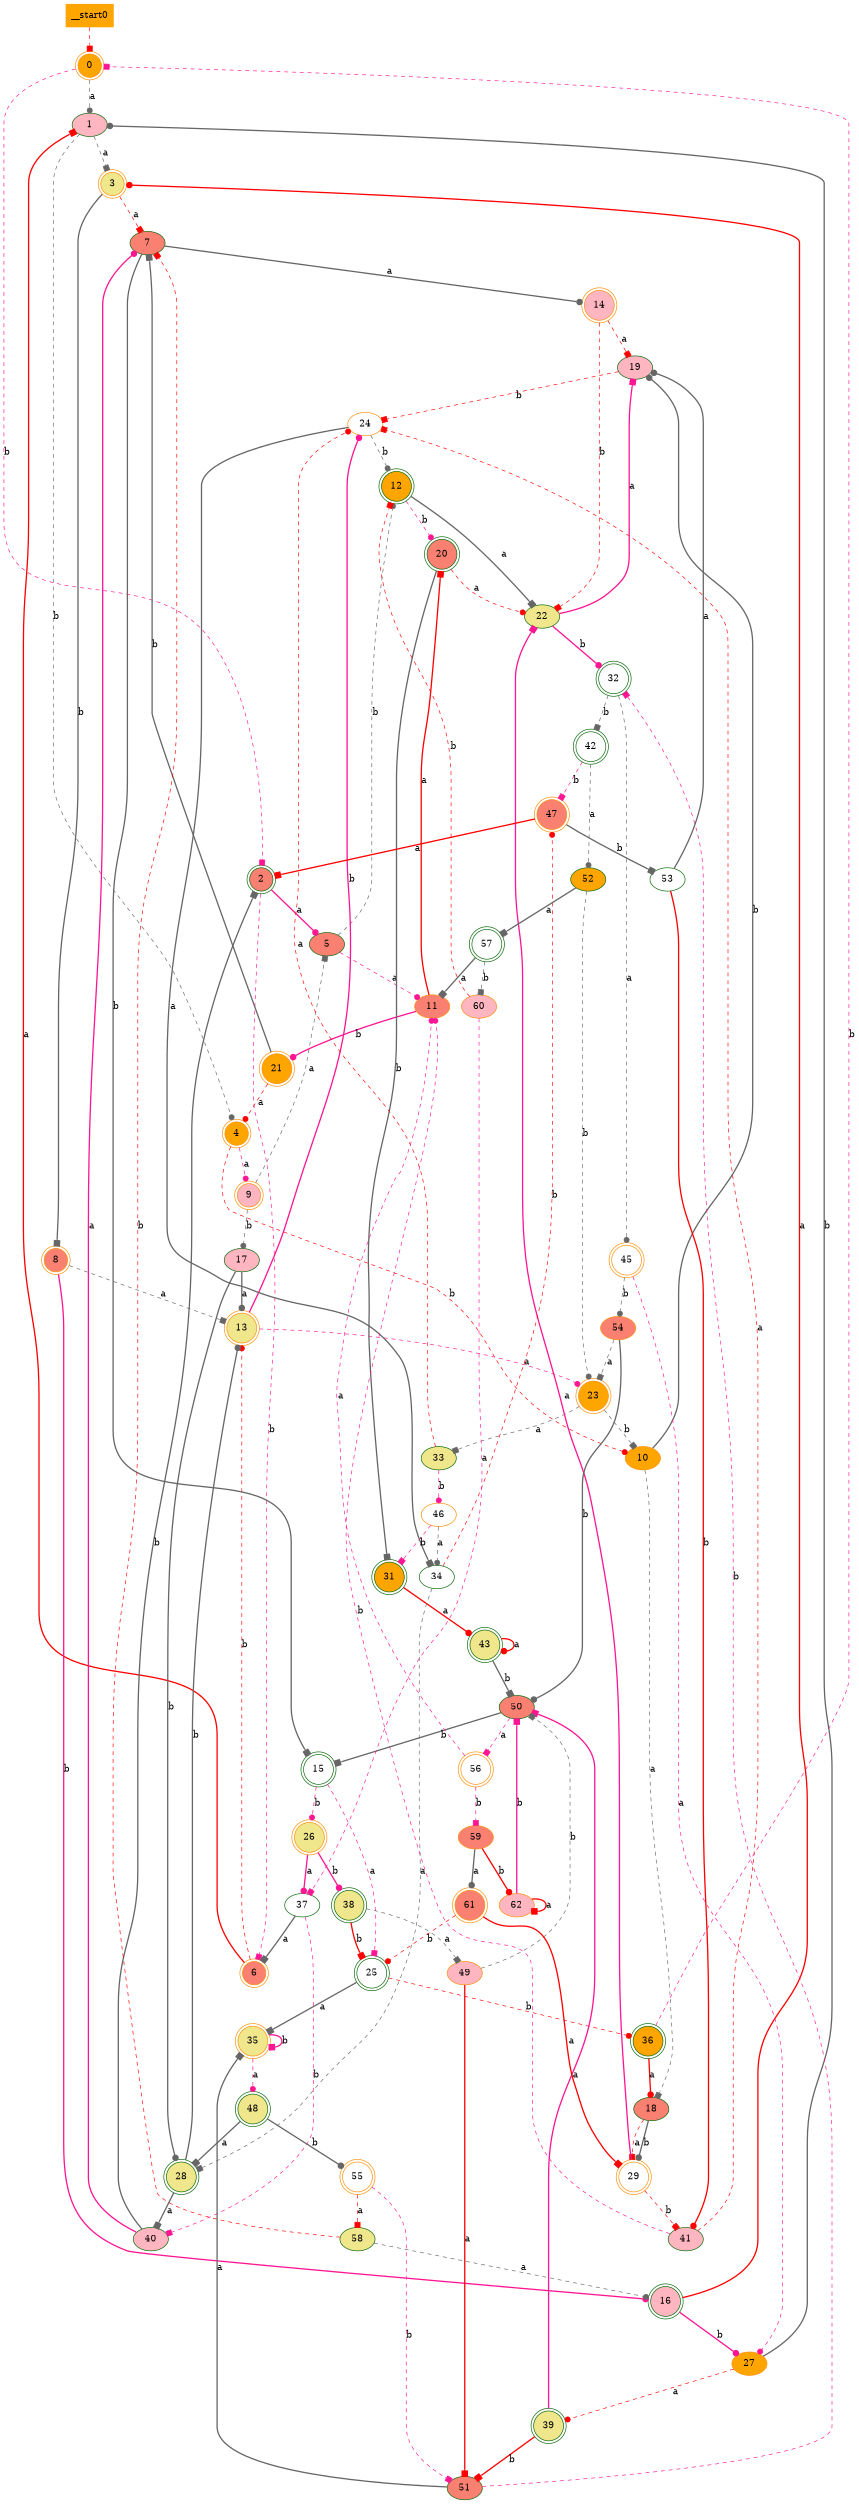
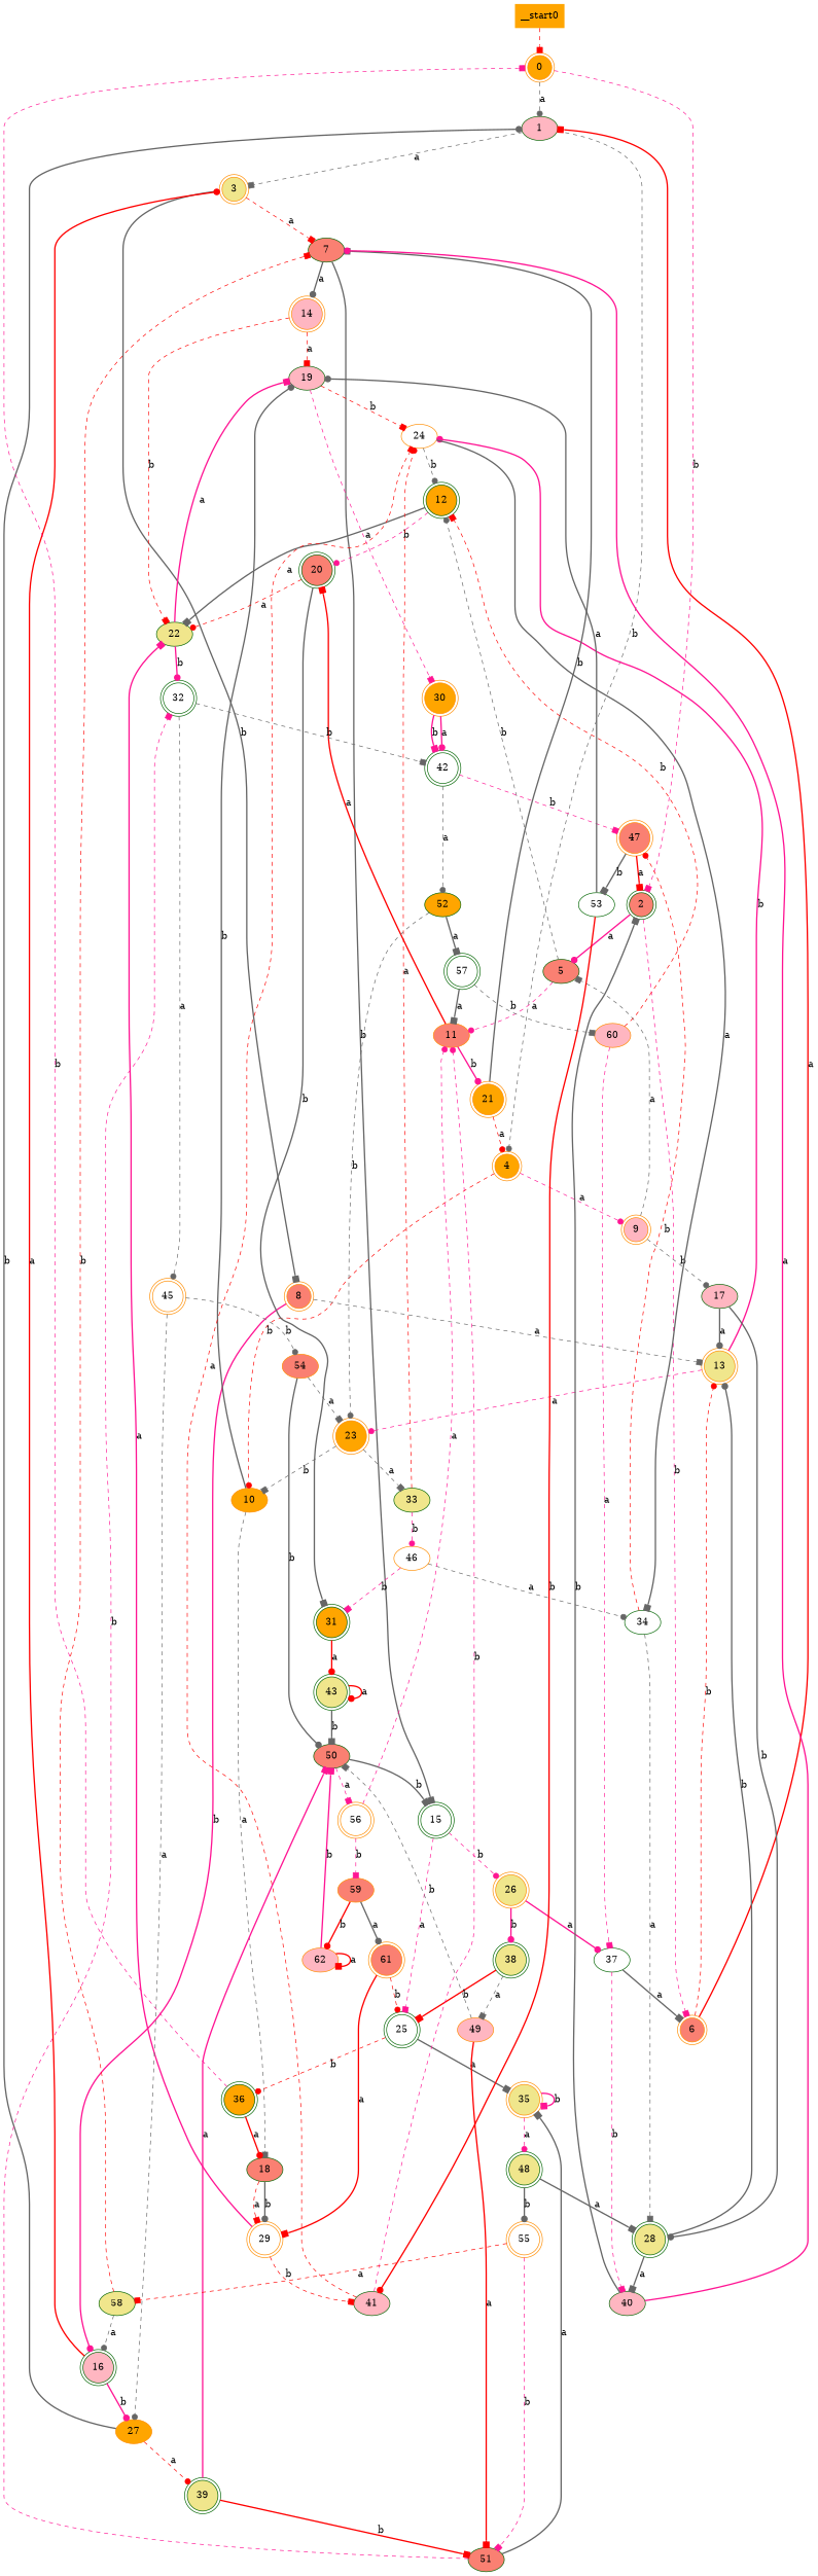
  digraph {
    node [color=darkgreen fillcolor=salmon shape=doublecircle style=filled]
    edge [arrowhead=box color=gray40 style=dashed]
    __start0 [fillcolor=orange shape=none]
    0 [color=darkorange fillcolor=orange]
    1 [fillcolor=lightpink shape=""]
    2
    3 [color=darkorange fillcolor=khaki]
    4 [color=darkorange fillcolor=orange]
    5 [shape=""]
    6 [color=darkorange]
    7 [shape=""]
    8 [color=darkorange]
    9 [color=darkorange fillcolor=lightpink]
    10 [color=darkorange fillcolor=orange shape=""]
    11 [color=darkorange shape=""]
    12 [fillcolor=orange]
    13 [color=darkorange fillcolor=khaki]
    14 [color=darkorange fillcolor=lightpink]
    15 [fillcolor=white]
    16 [fillcolor=lightpink]
    17 [fillcolor=lightpink shape=""]
    18 [shape=""]
    19 [fillcolor=lightpink shape=""]
    20
    21 [color=darkorange fillcolor=orange]
    22 [fillcolor=khaki shape=""]
    23 [color=darkorange fillcolor=orange]
    24 [color=darkorange fillcolor=white shape=""]
    25 [fillcolor=white]
    26 [color=darkorange fillcolor=khaki]
    27 [color=darkorange fillcolor=orange shape=""]
    28 [fillcolor=khaki]
    29 [color=darkorange fillcolor=white]
+   30 [color=darkorange fillcolor=orange]
    31 [fillcolor=orange]
    32 [fillcolor=white]
    33 [fillcolor=khaki shape=""]
    34 [fillcolor=white shape=""]
    35 [color=darkorange fillcolor=khaki]
    36 [fillcolor=orange]
    37 [fillcolor=white shape=""]
    38 [fillcolor=khaki]
    39 [fillcolor=khaki]
    40 [fillcolor=lightpink shape=""]
    41 [fillcolor=lightpink shape=""]
    42 [fillcolor=white]
    43 [fillcolor=khaki]
    45 [color=darkorange fillcolor=white]
    46 [color=darkorange fillcolor=white shape=""]
    47 [color=darkorange]
    48 [fillcolor=khaki]
    49 [color=darkorange fillcolor=lightpink shape=""]
    50 [shape=""]
    51 [shape=""]
    52 [fillcolor=orange shape=""]
    54 [color=darkorange shape=""]
    53 [fillcolor=white shape=""]
    55 [color=darkorange fillcolor=white]
    56 [color=darkorange fillcolor=white]
    57 [fillcolor=white]
    58 [fillcolor=khaki shape=""]
    59 [color=darkorange shape=""]
    60 [color=darkorange fillcolor=lightpink shape=""]
    61 [color=darkorange]
    62 [color=darkorange fillcolor=lightpink shape=""]
    __start0 -> 0 [color=red]
    0 -> 1 [arrowhead=dot label=a]
    0 -> 2 [color=deeppink label=b]
    1 -> 3 [label=a]
    1 -> 4 [arrowhead=dot label=b]
    2 -> 5 [arrowhead=dot color=deeppink label=a style=bold]
    2 -> 6 [color=deeppink label=b]
    3 -> 7 [color=red label=a]
    3 -> 8 [label=b style=bold]
    4 -> 9 [arrowhead=dot color=deeppink label=a]
    4 -> 10 [arrowhead=dot color=red label=b]
    5 -> 11 [arrowhead=dot color=deeppink label=a]
    5 -> 12 [arrowhead=dot label=b]
    6 -> 1 [color=red label=a style=bold]
    6 -> 13 [arrowhead=dot color=red label=b]
    7 -> 14 [arrowhead=dot label=a style=bold]
    7 -> 15 [label=b style=bold]
    8 -> 13 [label=a]
    8 -> 16 [arrowhead=dot color=deeppink label=b style=bold]
    9 -> 5 [label=a]
    9 -> 17 [arrowhead=dot label=b]
    10 -> 18 [label=a]
    10 -> 19 [arrowhead=dot label=b style=bold]
    11 -> 20 [color=red label=a style=bold]
    11 -> 21 [arrowhead=dot color=deeppink label=b style=bold]
    12 -> 20 [arrowhead=dot color=deeppink label=b]
    12 -> 22 [label=a style=bold]
    13 -> 23 [arrowhead=dot color=deeppink label=a]
    13 -> 24 [arrowhead=dot color=deeppink label=b style=bold]
    14 -> 19 [color=red label=a]
    14 -> 22 [color=red label=b]
    15 -> 25 [color=deeppink label=a]
    15 -> 26 [arrowhead=dot color=deeppink label=b]
    16 -> 3 [arrowhead=dot color=red label=a style=bold]
    16 -> 27 [arrowhead=dot color=deeppink label=b style=bold]
    17 -> 13 [arrowhead=dot label=a style=bold]
    17 -> 28 [arrowhead=dot label=b style=bold]
    18 -> 29 [color=red label=a]
    18 -> 29 [arrowhead=dot label=b style=bold]
    19 -> 24 [color=red label=b]
+   19 -> 30 [color=deeppink label=a]
    20 -> 22 [arrowhead=dot color=red label=a]
    20 -> 31 [label=b style=bold]
    21 -> 4 [arrowhead=dot color=red label=a]
    21 -> 7 [label=b style=bold]
    22 -> 19 [color=deeppink label=a style=bold]
    22 -> 32 [arrowhead=dot color=deeppink label=b style=bold]
    23 -> 10 [label=b]
    23 -> 33 [label=a]
    24 -> 12 [arrowhead=dot label=b]
    24 -> 34 [label=a style=bold]
    25 -> 35 [label=a style=bold]
    25 -> 36 [arrowhead=dot color=red label=b]
    26 -> 37 [arrowhead=dot color=deeppink label=a style=bold]
    26 -> 38 [arrowhead=dot color=deeppink label=b style=bold]
    27 -> 1 [arrowhead=dot label=b style=bold]
    27 -> 39 [arrowhead=dot color=red label=a]
    28 -> 13 [arrowhead=dot label=b style=bold]
    28 -> 40 [label=a style=bold]
    29 -> 22 [color=deeppink label=a style=bold]
    29 -> 41 [color=red label=b]
+   30 -> 42 [arrowhead=dot color=deeppink label=a style=bold]
+   30 -> 42 [color=deeppink label=b style=bold]
    31 -> 43 [arrowhead=dot color=red label=a style=bold]
    32 -> 42 [label=b]
    32 -> 45 [arrowhead=dot label=a]
    33 -> 24 [arrowhead=dot color=red label=a]
    33 -> 46 [arrowhead=dot color=deeppink label=b]
    34 -> 28 [label=a]
    34 -> 47 [arrowhead=dot color=red label=b]
    35 -> 35 [color=deeppink label=b style=bold]
    35 -> 48 [arrowhead=dot color=deeppink label=a]
    36 -> 0 [color=deeppink label=b]
    36 -> 18 [arrowhead=dot color=red label=a style=bold]
    37 -> 6 [label=a style=bold]
    37 -> 40 [color=deeppink label=b]
    38 -> 25 [color=red label=b style=bold]
    38 -> 49 [label=a]
    39 -> 50 [color=deeppink label=a style=bold]
    39 -> 51 [color=red label=b style=bold]
    40 -> 2 [label=b style=bold]
    40 -> 7 [arrowhead=dot color=deeppink label=a style=bold]
    41 -> 11 [arrowhead=dot color=deeppink label=b]
    41 -> 24 [color=red label=a]
    42 -> 47 [color=deeppink label=b]
    42 -> 52 [arrowhead=dot label=a]
    43 -> 43 [arrowhead=dot color=red label=a style=bold]
    43 -> 50 [label=b style=bold]
-   45 -> 27 [arrowhead=dot color=deeppink label=a]
+   45 -> 27 [arrowhead=dot label=a]
    45 -> 54 [arrowhead=dot label=b]
    46 -> 31 [color=deeppink label=b]
    46 -> 34 [arrowhead=dot label=a]
    47 -> 2 [color=red label=a style=bold]
    47 -> 53 [label=b style=bold]
    48 -> 28 [label=a style=bold]
    48 -> 55 [arrowhead=dot label=b style=bold]
    49 -> 50 [label=b]
    49 -> 51 [color=red label=a style=bold]
    50 -> 15 [label=b style=bold]
    50 -> 56 [color=deeppink label=a]
    51 -> 32 [color=deeppink label=b]
    51 -> 35 [label=a style=bold]
    52 -> 23 [arrowhead=dot label=b]
    52 -> 57 [label=a style=bold]
    54 -> 23 [label=a]
    54 -> 50 [arrowhead=dot label=b style=bold]
    53 -> 19 [arrowhead=dot label=a style=bold]
    53 -> 41 [arrowhead=dot color=red label=b style=bold]
    55 -> 51 [color=deeppink label=b]
    55 -> 58 [color=red label=a]
    56 -> 11 [arrowhead=dot color=deeppink label=a]
    56 -> 59 [color=deeppink label=b]
    57 -> 11 [label=a style=bold]
    57 -> 60 [label=b]
    58 -> 7 [color=red label=b]
    58 -> 16 [arrowhead=dot label=a]
    59 -> 61 [arrowhead=dot label=a style=bold]
    59 -> 62 [arrowhead=dot color=red label=b style=bold]
    60 -> 12 [color=red label=b]
    60 -> 37 [color=deeppink label=a]
    61 -> 25 [arrowhead=dot color=red label=b]
    61 -> 29 [color=red label=a style=bold]
    62 -> 50 [color=deeppink label=b style=bold]
    62 -> 62 [color=red label=a style=bold]
  }
